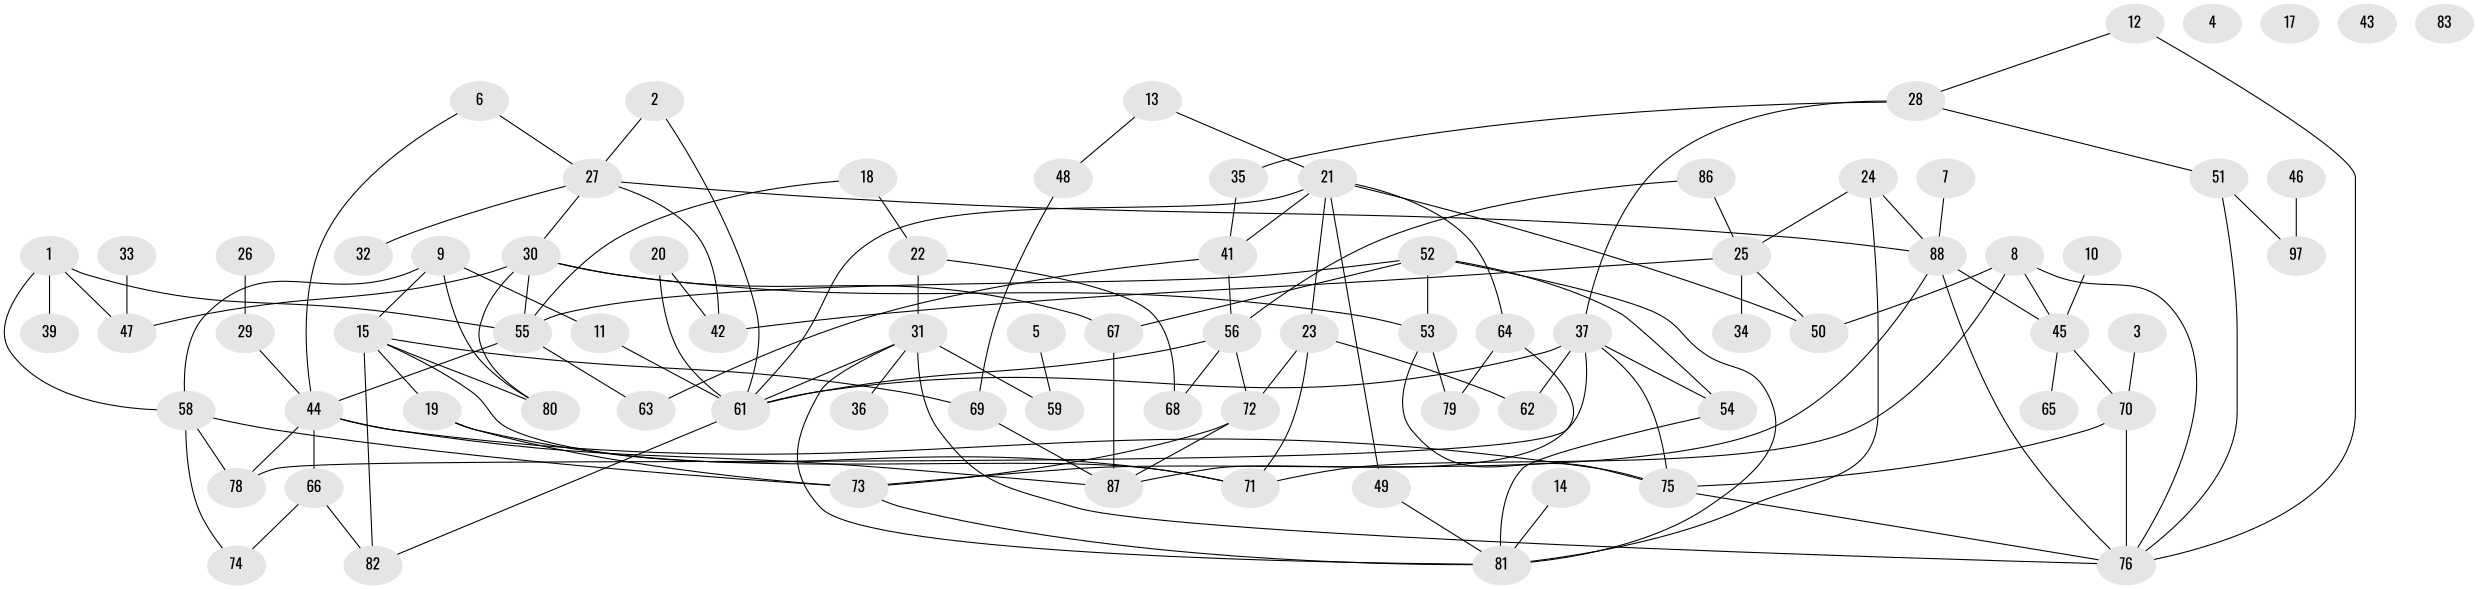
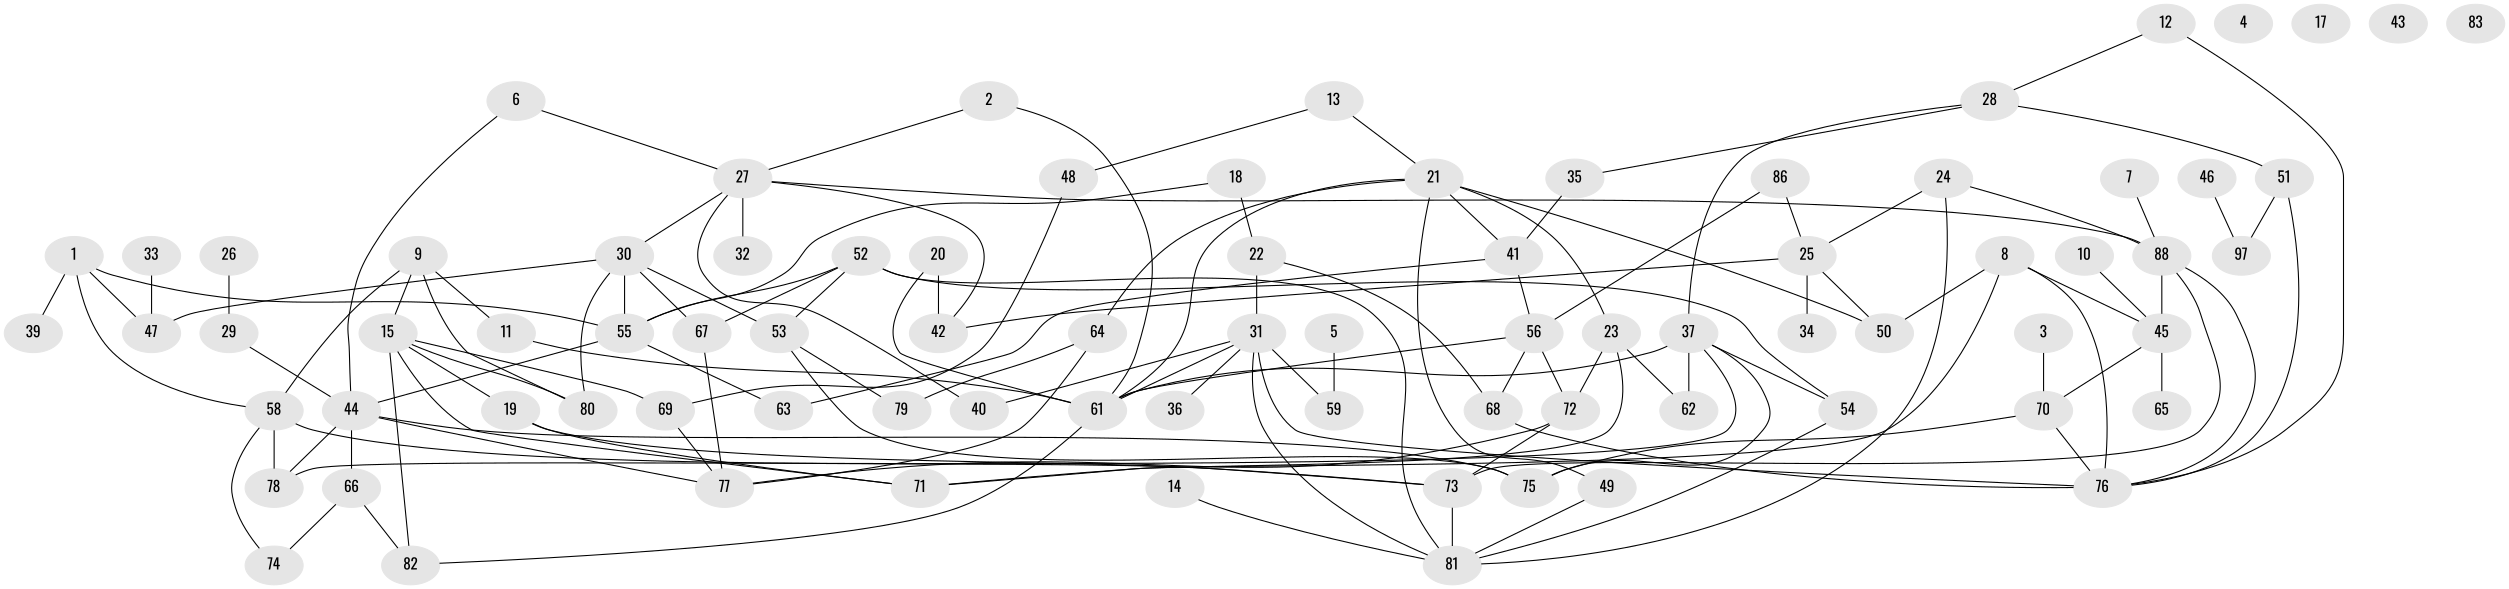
  graph {
    fontname=Oswald
    node [color=gray90 fontname=Oswald style=filled]
    edge [fontname=Oswald]
    1
    39
    47
    55
    58
    44
    63
    73
    78
    74
    2
    27
    61
    n14 [label=88]
    42
    30
    32
+   40
    82
    3
    70
    76
    75
    4
    5
    59
    6
    66
-   77 [label=87]
+   77
    7
    45
    8
    50
    71
    65
    9
    11
    15
    80
    19
    69
    10
    12
    28
    35
    37
    51
    13
    21
    48
    20
    23
    41
    49
    64
    14
    81
    n58 [label=86]
    25
    56
    34
    68
    72
    17
    18
    22
    31
    62
    79
    36
    24
    26
    29
    53
    67
    54
    n77 [label=97]
    33
    43
    46
    52
    83
    1 -- 39
    1 -- 47
    1 -- 55
    1 -- 58
    55 -- 44
    55 -- 63
    58 -- 73
    58 -- 78
    58 -- 74
    44 -- 78
    44 -- 75
    44 -- 66
    44 -- 77
    73 -- 81
    2 -- 27
    2 -- 61
    27 -- n14
    27 -- 42
    27 -- 30
    27 -- 32
+   27 -- 40
    61 -- 82
    n14 -- 73
    n14 -- 76
    n14 -- 45
    30 -- 47
    30 -- 55
    30 -- 80
    30 -- 53
    30 -- 67
    3 -- 70
    70 -- 76
    70 -- 75
    5 -- 59
    6 -- 44
    6 -- 27
    66 -- 74
    66 -- 82
    7 -- n14
    45 -- 70
    45 -- 65
    8 -- 76
    8 -- 45
    8 -- 50
    8 -- 71
    9 -- 58
    9 -- 11
    9 -- 15
    9 -- 80
    11 -- 61
    15 -- 82
    15 -- 71
    15 -- 80
    15 -- 19
    15 -- 69
    19 -- 73
    19 -- 71
    69 -- 77
    10 -- 45
    12 -- 76
    12 -- 28
    28 -- 35
    28 -- 37
    28 -- 51
    35 -- 41
    37 -- 78
    37 -- 61
    37 -- 75
    37 -- 62
    37 -- 54
    51 -- 76
    51 -- n77
    13 -- 21
    13 -- 48
    21 -- 61
    21 -- 50
    21 -- 23
    21 -- 41
    21 -- 49
    21 -- 64
    48 -- 69
    20 -- 61
    20 -- 42
    23 -- 71
    23 -- 72
    23 -- 62
    41 -- 63
    41 -- 56
    49 -- 81
    64 -- 77
    64 -- 79
    14 -- 81
    n58 -- 25
    n58 -- 56
    25 -- 42
    25 -- 50
    25 -- 34
    56 -- 61
    56 -- 68
    56 -- 72
-   75 -- 76
+   68 -- 76
    72 -- 73
    72 -- 77
    18 -- 55
    18 -- 22
    22 -- 68
    22 -- 31
    31 -- 61
+   31 -- 40
    31 -- 76
    31 -- 59
    31 -- 81
    31 -- 36
    24 -- n14
    24 -- 81
    24 -- 25
    26 -- 29
    29 -- 44
    53 -- 75
    53 -- 79
    67 -- 77
    54 -- 81
    33 -- 47
    46 -- n77
    52 -- 55
    52 -- 81
    52 -- 53
    52 -- 67
    52 -- 54
  }
